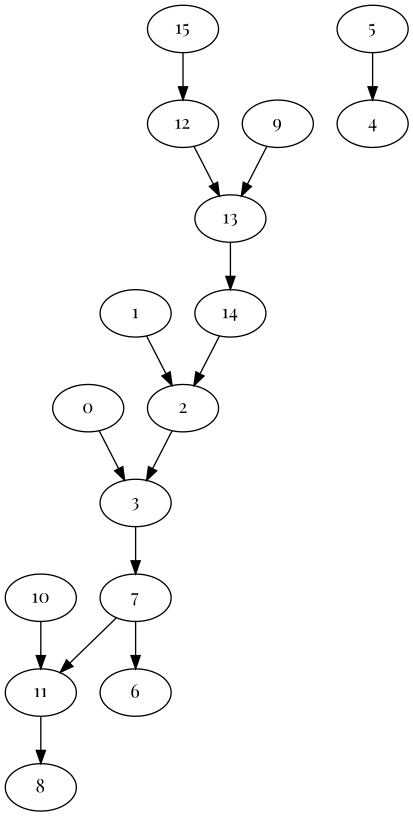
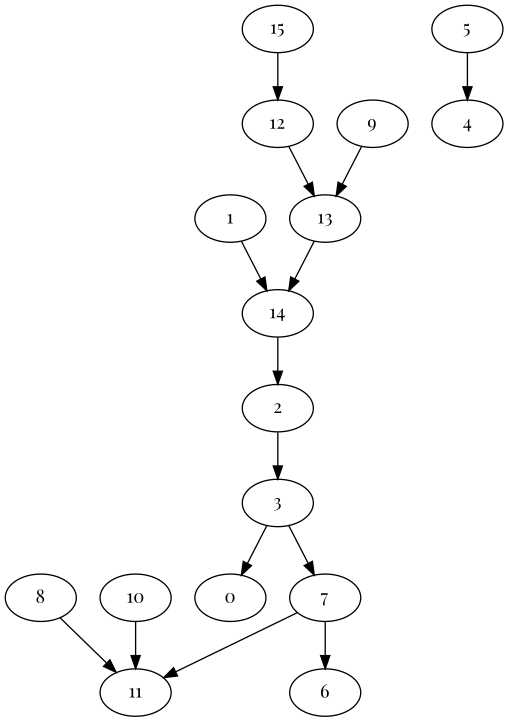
  digraph {
    fontname="Playfair Display"
    node [fontname="Playfair Display"]
    edge [fontname="Playfair Display"]
    0
    3
    7
    11
    6
    1
    2
    8
    12
    13
    5
    4
    14
    9
    10
    15
-   0 -> 3
+   3 -> 0
    3 -> 7
    7 -> 11
    7 -> 6
-   11 -> 8
-   1 -> 2
+   8 -> 11
+   1 -> 14
    2 -> 3
    12 -> 13
    13 -> 14
    5 -> 4
    14 -> 2
    9 -> 13
    10 -> 11
    15 -> 12
  }
